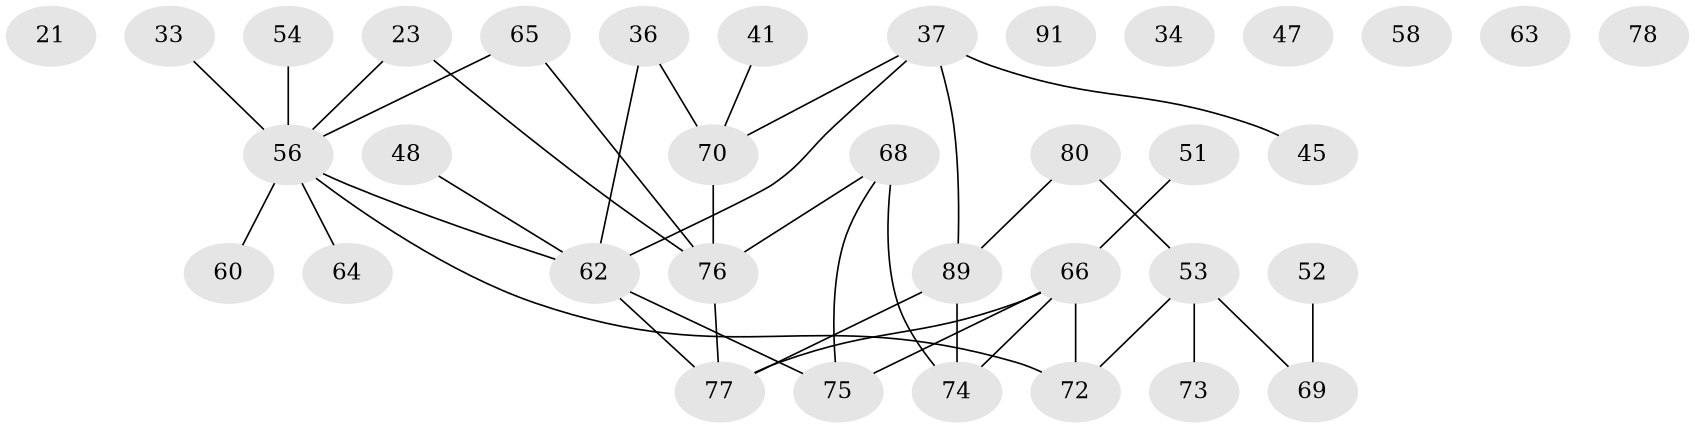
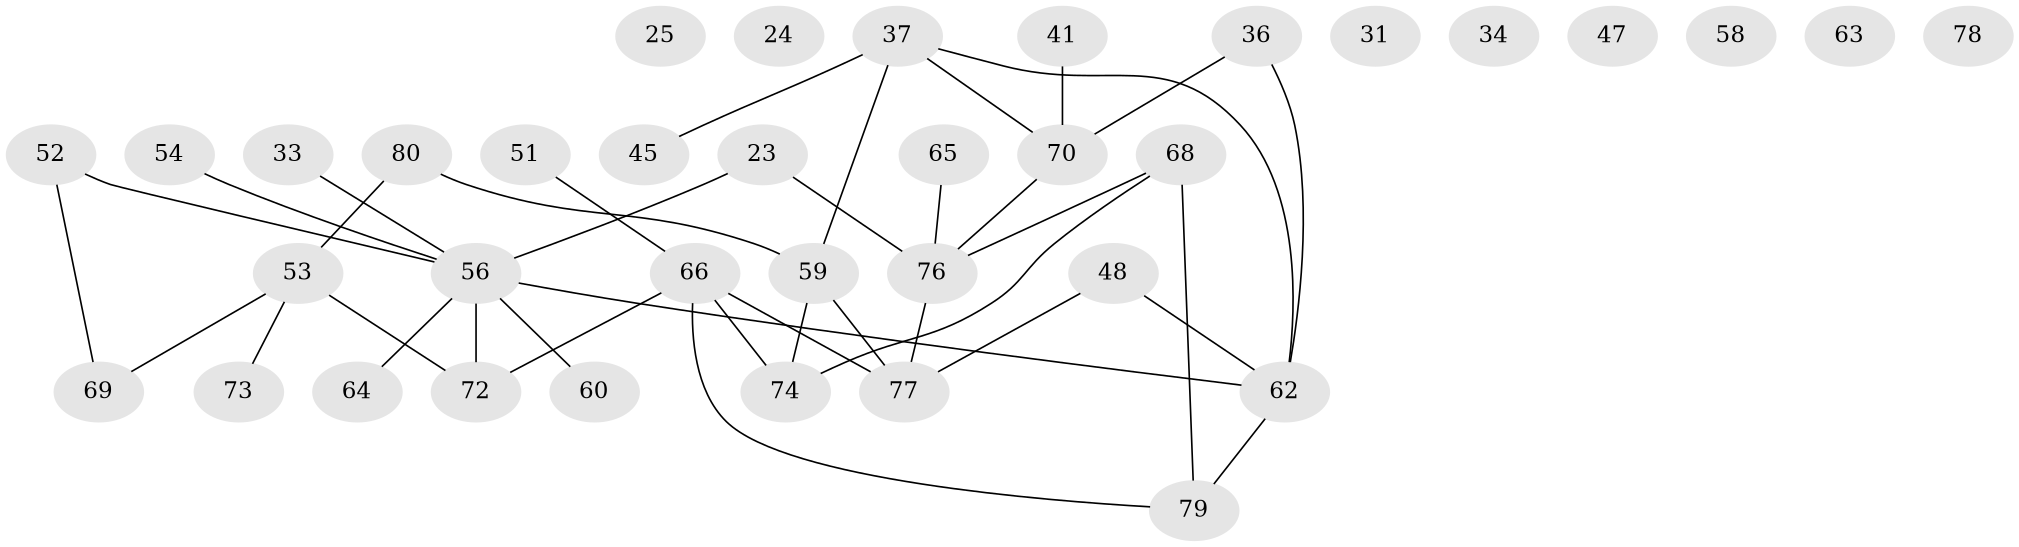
  graph {
    node [color=gray90 style=filled]
-   21
+   21 [label=25]
+   24
    56 [super="+18+46+16"]
    62 [super="+61"]
    72 [super="+2+71"]
    60
    64 [super="+4+29"]
    n8 [label=23]
    76 [super="+3"]
    77 [super="+67"]
-   31 [label=91]
+   31
    33
    34
-   75
+   75 [label=79]
    36
    70
    37 [super="+35"]
    45
-   59 [super="+49" label=89]
+   59 [super="+49"]
    74 [super="+32"]
    41 [super="+6"]
    47
    48
    53 [super="+12+22"]
    69
    73
    n27 [label=80]
    66 [super="+23+30+38"]
    51
    52 [super="+27"]
    54
    58
    63
    65
    68 [super="+19"]
    78
    56 -- 62
    56 -- 72 [weight=2]
    56 -- 60
    56 -- 64
-   62 -- 77
+   48 -- 77
    62 -- 75 [weight=2]
    n8 -- 56
    n8 -- 76
    76 -- 77
    33 -- 56
    36 -- 62
    36 -- 70
    70 -- 76 [weight=2]
    37 -- 62
    37 -- 70
    37 -- 45
    37 -- 59
    59 -- 77 [weight=2]
    59 -- 74
    41 -- 70
    48 -- 62
    53 -- 72
    53 -- 69
    53 -- 73
    n27 -- 59
    n27 -- 53
    66 -- 72
    66 -- 77 [weight=2]
    66 -- 75 [weight=2]
    66 -- 74
    51 -- 66
-   65 -- 56
+   52 -- 56
    52 -- 69
    54 -- 56
    65 -- 76
    68 -- 76
    68 -- 75
    68 -- 74
  }
